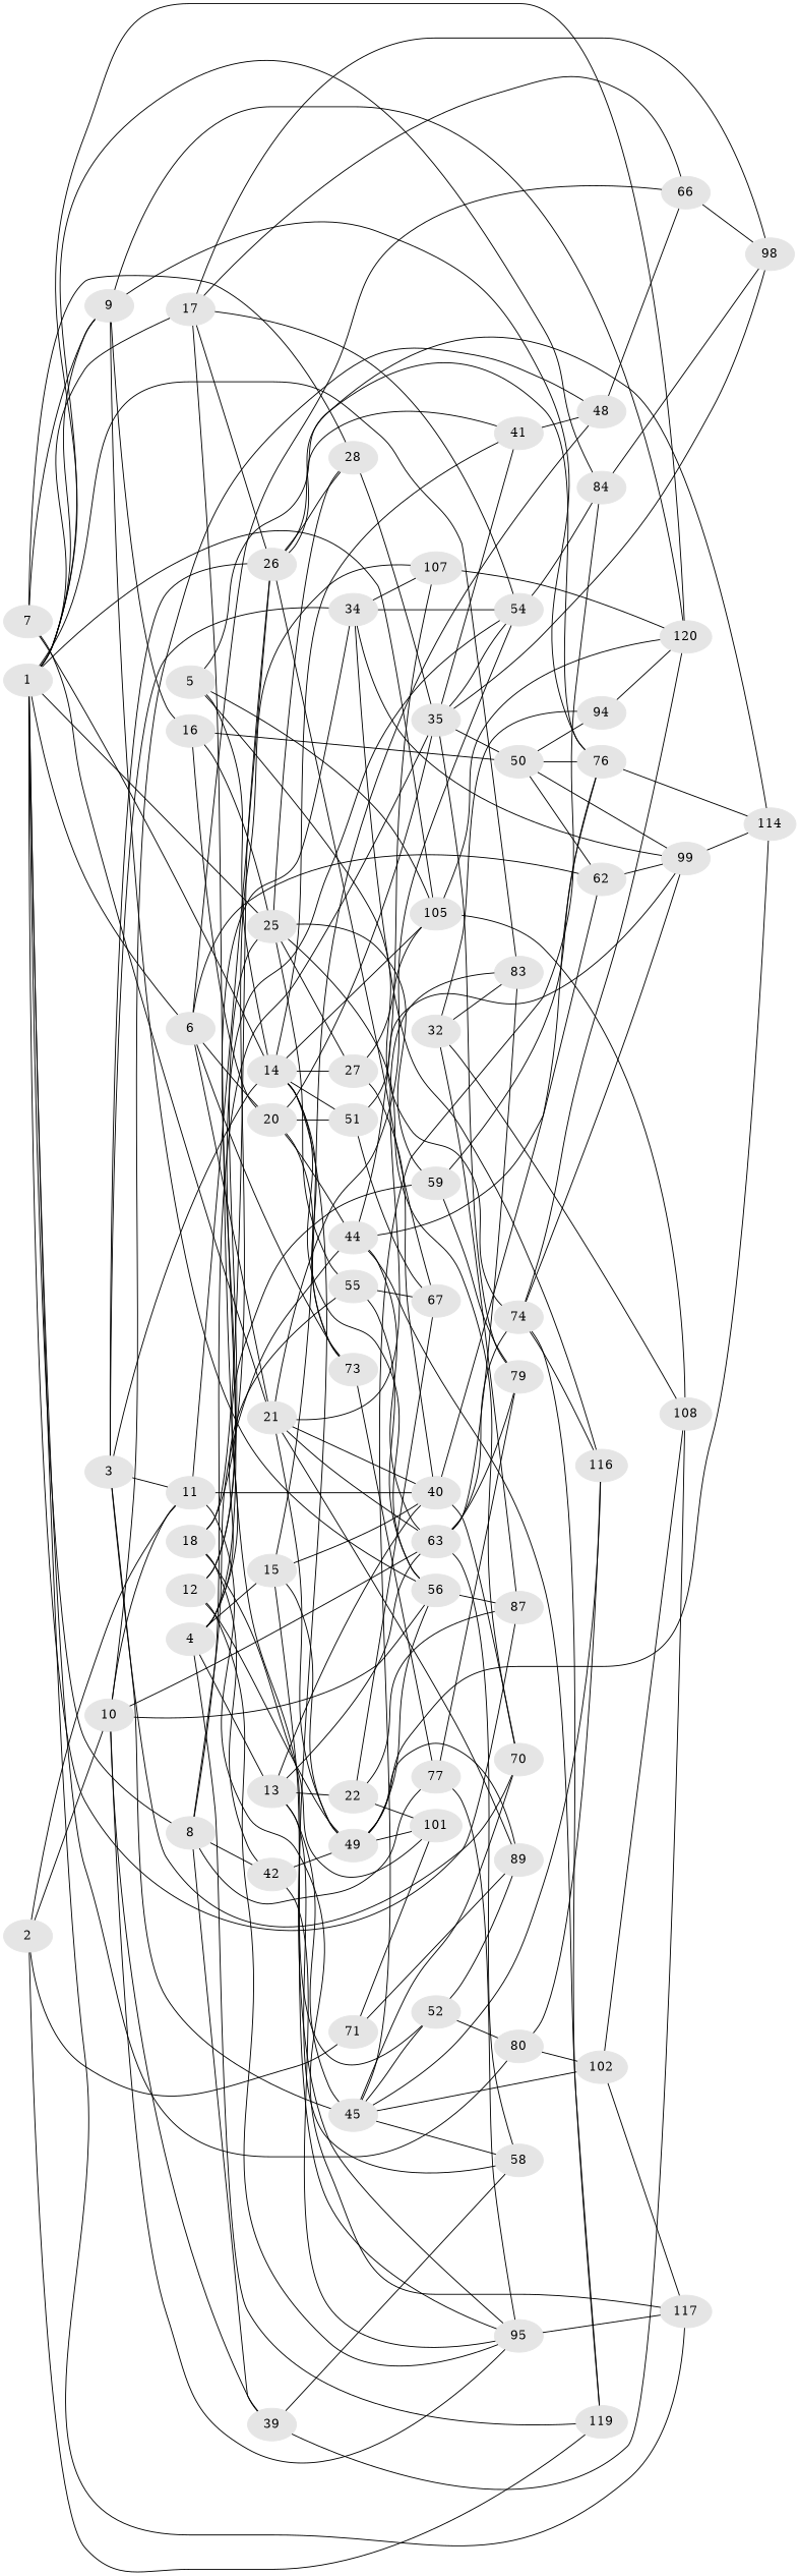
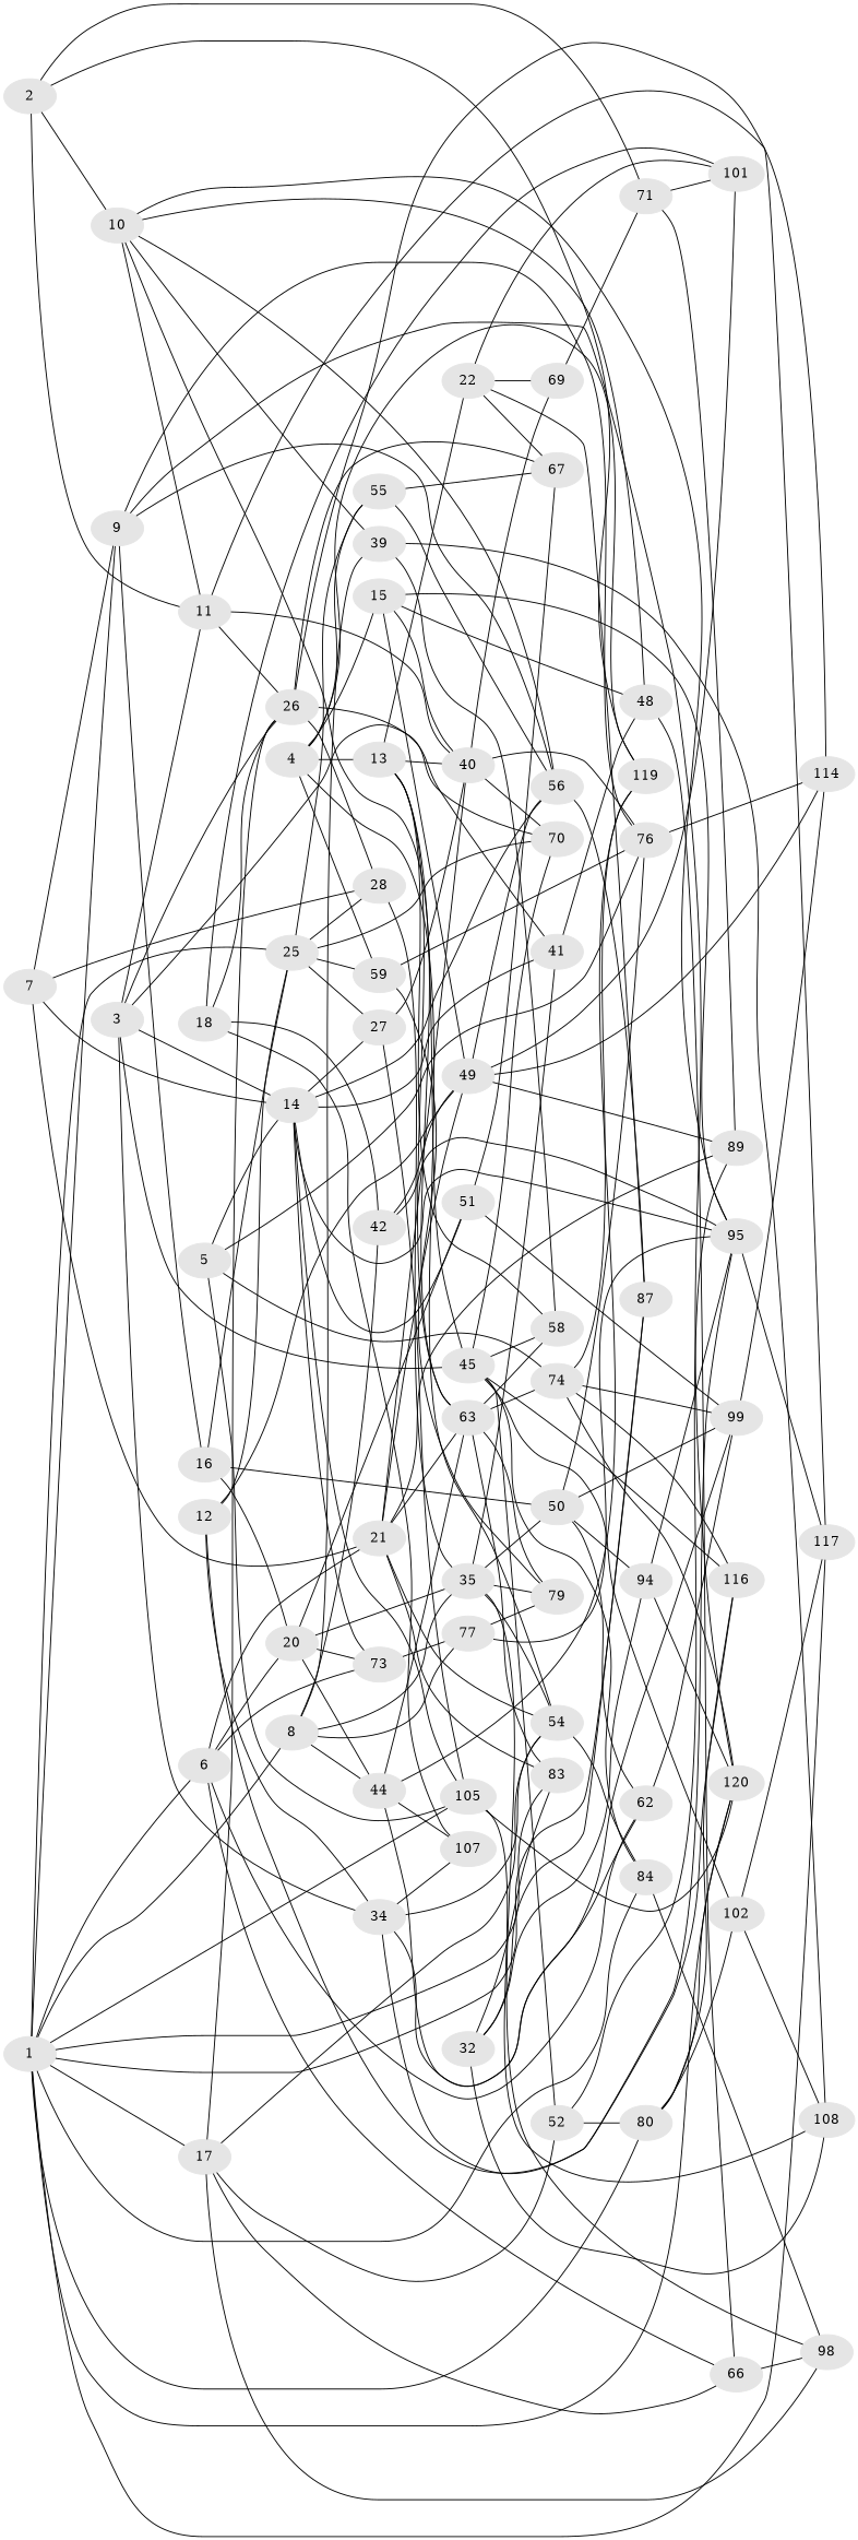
  graph {
    rankdir=LR
    node [color=gray90 style=filled]
    1 [super="+75+97+36"]
    6 [super="+19"]
    8 [super="+58"]
    9 [super="+82"]
    17 [super="+64"]
    25 [super="+57+30"]
    80
    83
    84
    87
    105 [super="+124"]
    117
    120 [super="+126"]
    20 [super="+81"]
    21 [super="+106+38"]
    62
    66
    73
    35 [super="+47+37"]
    39
    42
    44 [super="+92"]
    77
    76 [super="+121"]
    16
    56 [super="+78"]
    26 [super="+31"]
    54 [super="+61"]
    52
    98
    70
    55
    59
    28
    27
    116
    102
    108
    10 [super="+85+60"]
    11 [super="+118"]
    48
    63 [super="+72"]
    95 [super="+110"]
    2
    71
    119
    40 [super="+53+96"]
    101
    89
    3 [super="+90"]
    14 [super="+33+29+23"]
    34 [super="+111"]
    45 [super="+46+93"]
    41
    51
    67
    114
    107
    99 [super="+122"]
    n60 [label=58]
    4 [super="+24+125"]
    13 [super="+88"]
    15 [super="+115"]
    22 [super="+100"]
    49 [super="+65+109"]
    79
    5
    74 [super="+113"]
    7
    50 [super="+86"]
+   69
    12
    94
    18
    32
    1 -- 6
    1 -- 8
    1 -- 9
    1 -- 17
    1 -- 25
    1 -- 80
    1 -- 83
    1 -- 84
    1 -- 87
    1 -- 105
    1 -- 117
    1 -- 120
    6 -- 20
    6 -- 21
    6 -- 62
    6 -- 66
    6 -- 73
    8 -- 35
    8 -- 39
    8 -- 42
    8 -- 44
    8 -- 77
    9 -- 120
    9 -- 76
    9 -- 16
    9 -- 56
    17 -- 66
    17 -- 26
    17 -- 54
    17 -- 52
    17 -- 98
    25 -- 70
    25 -- 55
    25 -- 59
    25 -- 28
    25 -- 27
    80 -- 116
    80 -- 102
    84 -- 98
    105 -- 120
    105 -- 108
    20 -- 73
    20 -- 35
    20 -- 44
    20 -- 51
    21 -- 83
    21 -- 54
    21 -- 63
    21 -- 40
    21 -- 89
    21 -- 49
    62 -- 99
    66 -- 98
    73 -- 77
    35 -- 54
    35 -- 98
    35 -- 41
    35 -- 79
    35 -- 50
    39 -- 108
    39 -- n60
    42 -- 95
    42 -- 49
    44 -- 62
    44 -- 63
    44 -- 119
    44 -- 107
    77 -- 95
    77 -- 79
    76 -- 114
    16 -- 25
    16 -- 20
    16 -- 50
    56 -- 87
    26 -- 28
    26 -- 41
    26 -- 67
    26 -- 114
    54 -- 84
    52 -- 80
    52 -- 89
    55 -- 56
    55 -- 67
    59 -- 76
    59 -- 79
    28 -- 35
    27 -- 105
    27 -- 40
    102 -- 117
    102 -- 108
    10 -- 39
    10 -- 56
    10 -- 11
    10 -- 48
    10 -- 63 [weight=2]
    10 -- 95
    11 -- 117
    11 -- 26
    11 -- 40
    48 -- 66
    63 -- 83
    63 -- n60
    63 -- 79
    63 -- 74
    95 -- 117
    2 -- 10
    2 -- 11
    2 -- 71
    2 -- 119
    71 -- 101
    71 -- 89
    40 -- 76
    40 -- 70
+   40 -- 69
    3 -- 26
    3 -- 70
    3 -- 11
    3 -- 14
    3 -- 34
    3 -- 45
    14 -- 105
    14 -- 73
    14 -- 56
    14 -- 27
    14 -- 95
    14 -- 41
    14 -- 51
    34 -- 54
    34 -- 116
    34 -- 107
    34 -- 99
    45 -- 84
    45 -- 52
    45 -- 70
    45 -- 116
    45 -- 102
    45 -- n60
    41 -- 48
    51 -- 67
    51 -- 99
-   107 -- 120
+   80 -- 120
    99 -- 114
    4 -- 54
    4 -- 55
    4 -- 59
    4 -- 119
    4 -- 13 [weight=2]
    4 -- 15 [weight=2]
    13 -- 63 [weight=2]
    13 -- 40
    13 -- 45
    13 -- n60
    13 -- 22
    15 -- 48
    15 -- 95
    15 -- 40
    15 -- 49
    22 -- 87
    22 -- 101
    22 -- 67
+   22 -- 69 [weight=2]
    49 -- 56
    49 -- 101
    49 -- 89
    49 -- 114
    5 -- 105
    5 -- 76
    5 -- 14
    5 -- 74
    74 -- 120
    74 -- 116
    74 -- 119
    74 -- 99
    7 -- 9
    7 -- 21
    7 -- 28
    7 -- 14
    50 -- 62
    50 -- 76
    50 -- 99
    50 -- 94
+   69 -- 71
    12 -- 25
    12 -- 95
    12 -- 34
    12 -- 49
    94 -- 120
+   94 -- 95
    18 -- 42
    18 -- 26
    18 -- 101
    18 -- 107
    32 -- 83
    32 -- 87
    32 -- 108
    32 -- 94
  }
